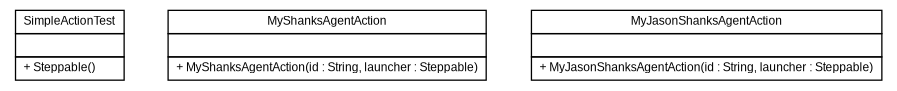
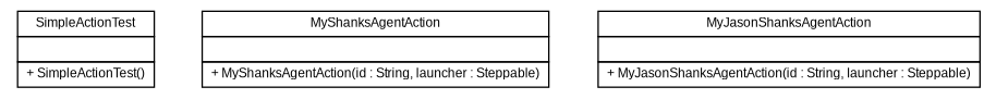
  digraph {
    nodesep=0.25
    ranksep=0.5
    node [fontcolor=black fontname=arial fontsize=9.0 shape=plaintext]
-   n1 [label=<<table title="es.upm.dit.gsi.shanks.agent.action.test.SimpleActionTest" border="0" cellborder="1" cellspacing="0" cellpadding="2" port="p" href="./SimpleActionTest.html"> 		<tr><td><table border="0" cellspacing="0" cellpadding="1"> <tr><td align="center" balign="center"> SimpleActionTest </td></tr> 		</table></td></tr> 		<tr><td><table border="0" cellspacing="0" cellpadding="1"> <tr><td align="left" balign="left">  </td></tr> 		</table></td></tr> 		<tr><td><table border="0" cellspacing="0" cellpadding="1"> <tr><td align="left" balign="left"> + Steppable() </td></tr> 		</table></td></tr> 		</table>>]
+   n1 [label=<<table title="es.upm.dit.gsi.shanks.agent.action.test.SimpleActionTest" border="0" cellborder="1" cellspacing="0" cellpadding="2" port="p" href="./SimpleActionTest.html"> 		<tr><td><table border="0" cellspacing="0" cellpadding="1"> <tr><td align="center" balign="center"> SimpleActionTest </td></tr> 		</table></td></tr> 		<tr><td><table border="0" cellspacing="0" cellpadding="1"> <tr><td align="left" balign="left">  </td></tr> 		</table></td></tr> 		<tr><td><table border="0" cellspacing="0" cellpadding="1"> <tr><td align="left" balign="left"> + SimpleActionTest() </td></tr> 		</table></td></tr> 		</table>>]
    n2 [label=<<table title="es.upm.dit.gsi.shanks.agent.action.test.MyShanksAgentAction" border="0" cellborder="1" cellspacing="0" cellpadding="2" port="p" href="./MyShanksAgentAction.html"> 		<tr><td><table border="0" cellspacing="0" cellpadding="1"> <tr><td align="center" balign="center"> MyShanksAgentAction </td></tr> 		</table></td></tr> 		<tr><td><table border="0" cellspacing="0" cellpadding="1"> <tr><td align="left" balign="left">  </td></tr> 		</table></td></tr> 		<tr><td><table border="0" cellspacing="0" cellpadding="1"> <tr><td align="left" balign="left"> + MyShanksAgentAction(id : String, launcher : Steppable) </td></tr> 		</table></td></tr> 		</table>>]
    n3 [label=<<table title="es.upm.dit.gsi.shanks.agent.action.test.MyJasonShanksAgentAction" border="0" cellborder="1" cellspacing="0" cellpadding="2" port="p" href="./MyJasonShanksAgentAction.html"> 		<tr><td><table border="0" cellspacing="0" cellpadding="1"> <tr><td align="center" balign="center"> MyJasonShanksAgentAction </td></tr> 		</table></td></tr> 		<tr><td><table border="0" cellspacing="0" cellpadding="1"> <tr><td align="left" balign="left">  </td></tr> 		</table></td></tr> 		<tr><td><table border="0" cellspacing="0" cellpadding="1"> <tr><td align="left" balign="left"> + MyJasonShanksAgentAction(id : String, launcher : Steppable) </td></tr> 		</table></td></tr> 		</table>>]
  }
